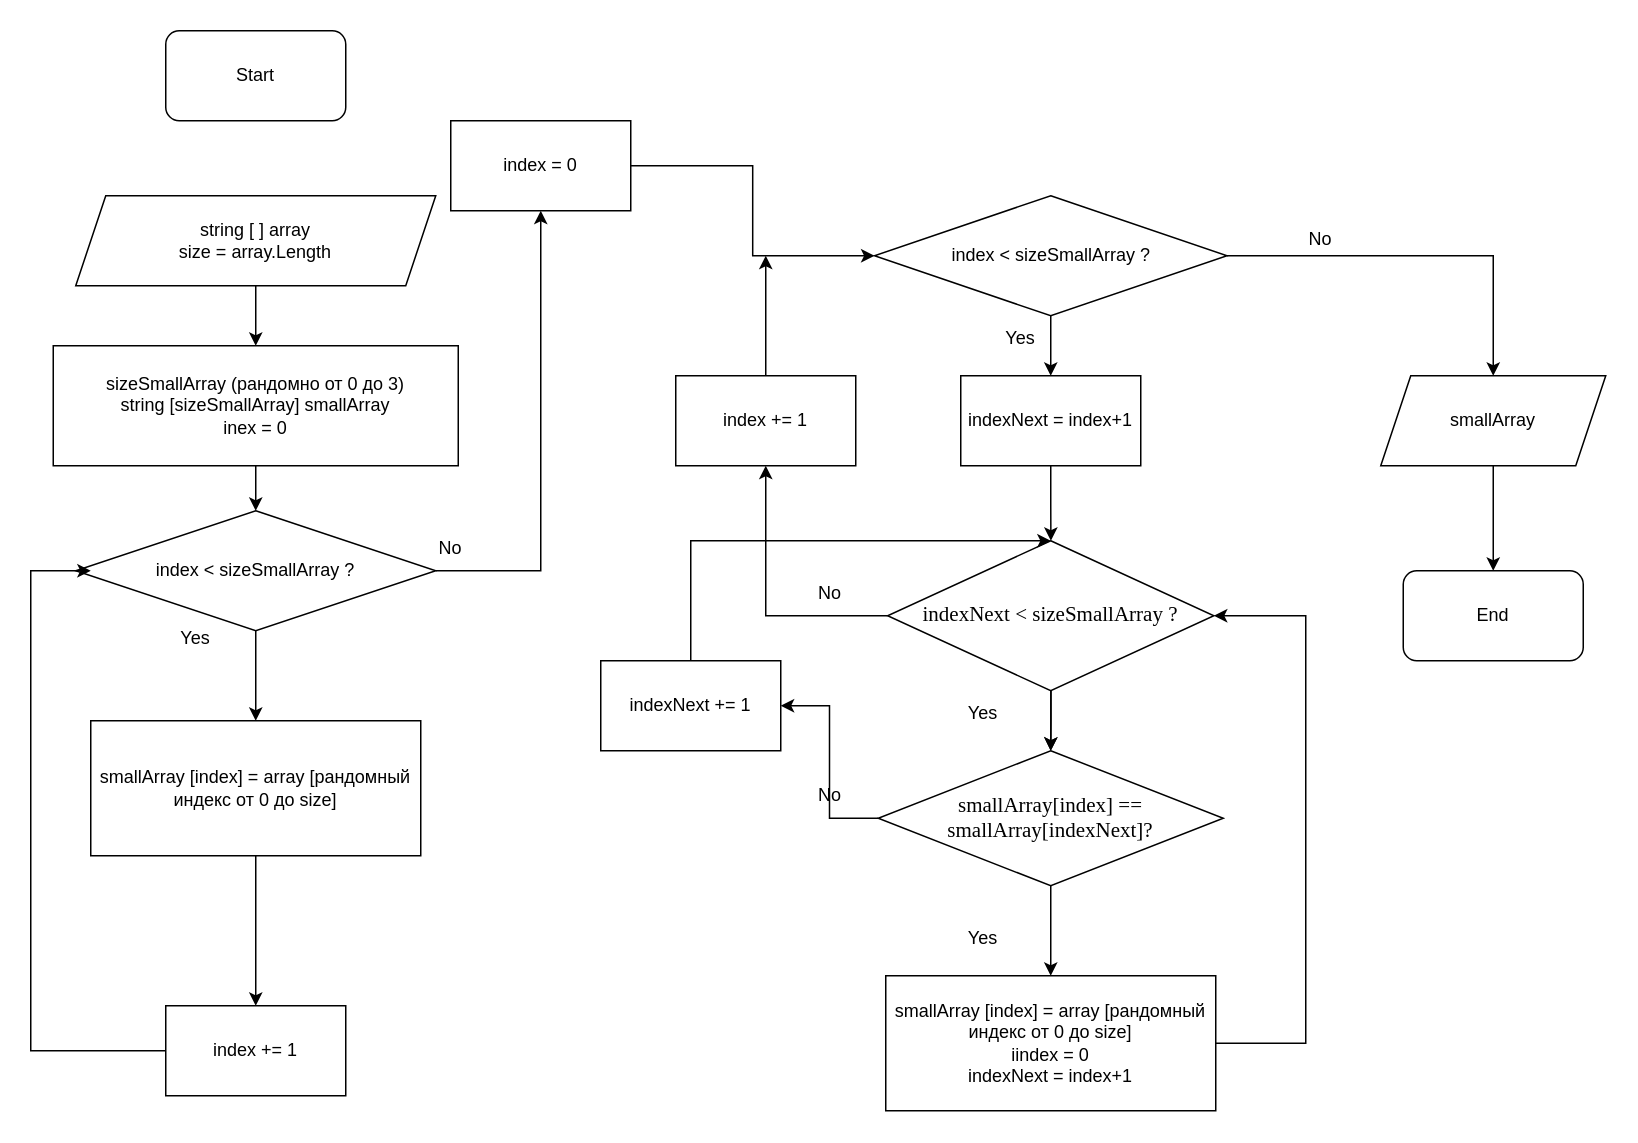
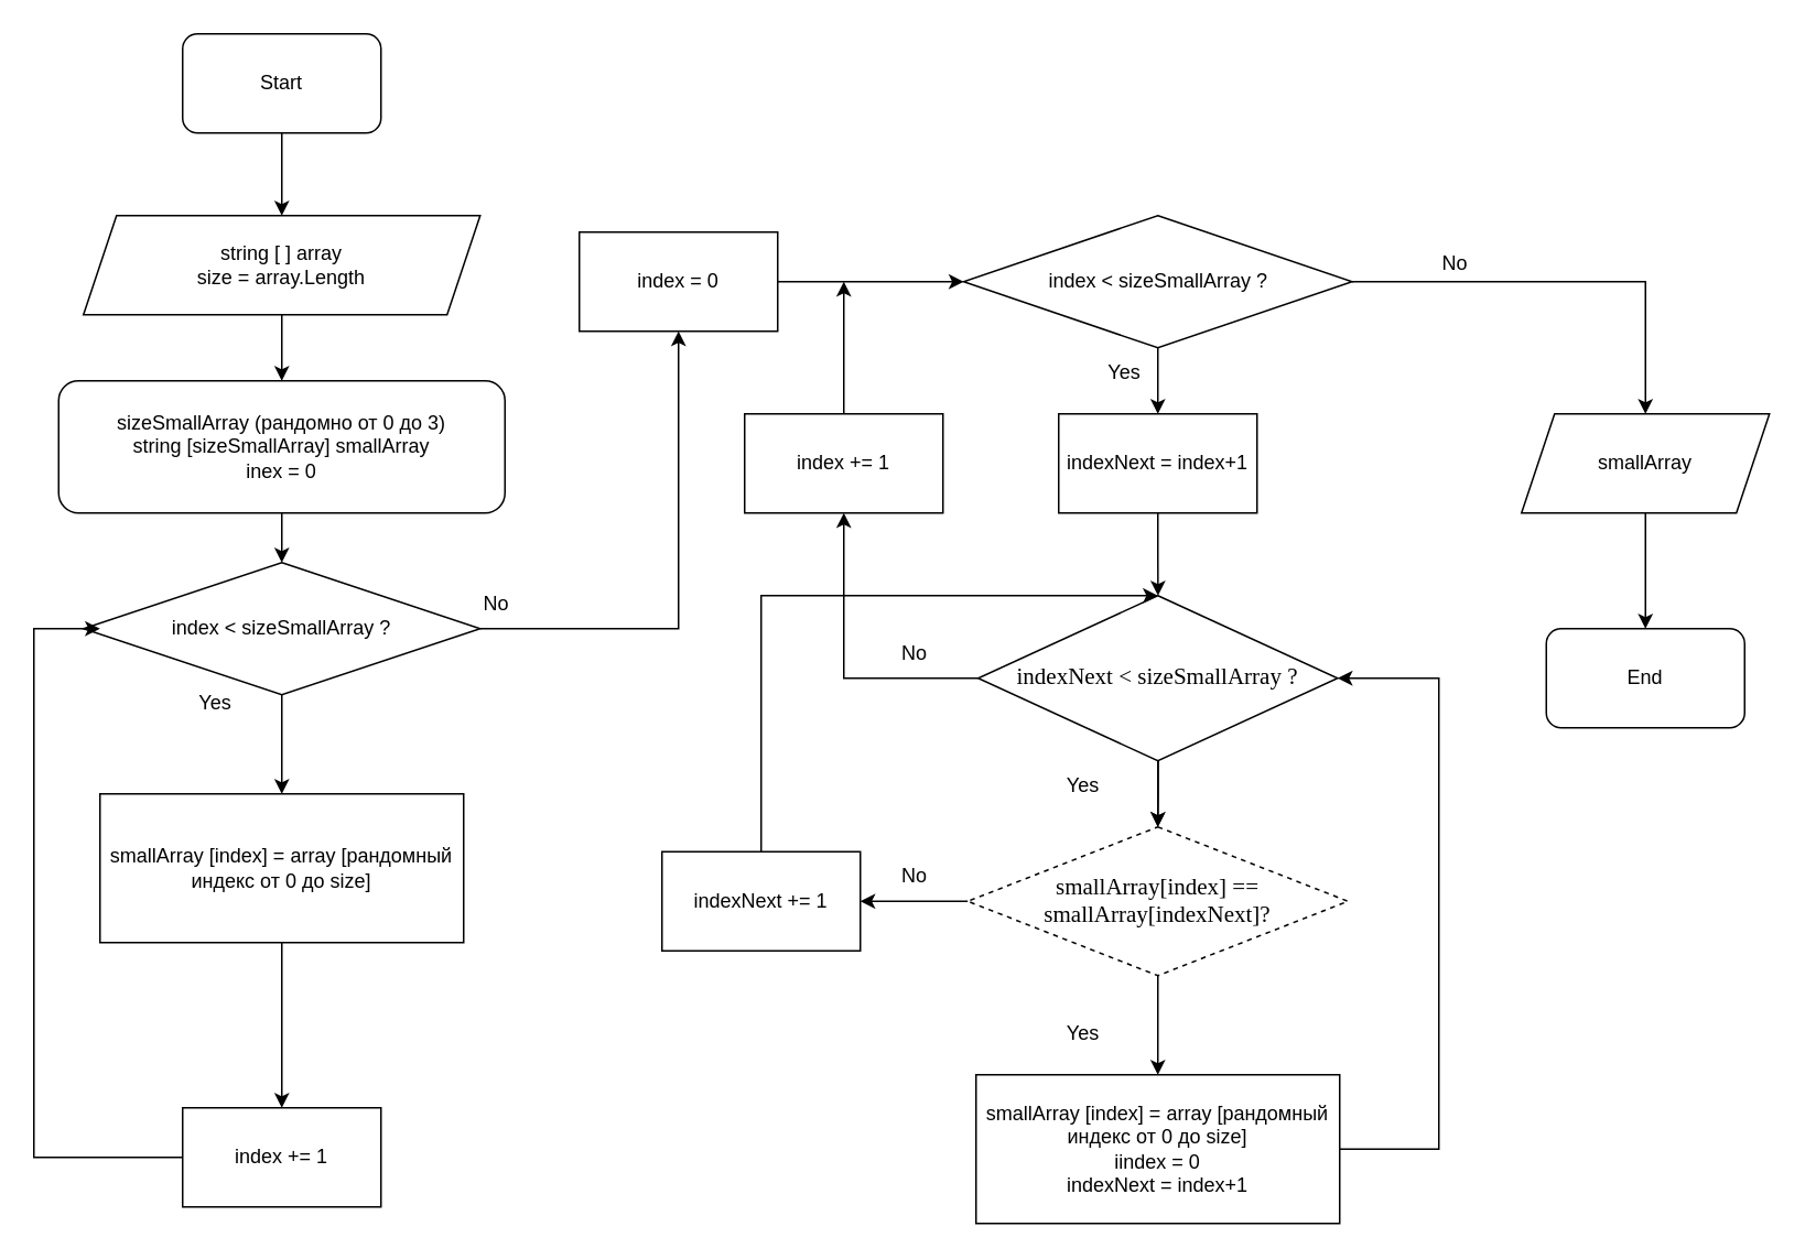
  <mxCell id="0" />
  <mxCell id="1" parent="0" />
+ <mxCell id="2" value="" style="edgeStyle=orthogonalEdgeStyle;rounded=0;orthogonalLoop=1;jettySize=auto;html=1;" parent="1" source="3" target="5" edge="1"><mxGeometry relative="1" as="geometry" /></mxCell>
  <mxCell id="3" value="Start" style="rounded=1;whiteSpace=wrap;html=1;" parent="1" vertex="1"><mxGeometry x="110" y="20" width="120" height="60" as="geometry" /></mxCell>
  <mxCell id="4" value="" style="edgeStyle=orthogonalEdgeStyle;rounded=0;orthogonalLoop=1;jettySize=auto;html=1;" parent="1" source="5" target="7" edge="1"><mxGeometry relative="1" as="geometry" /></mxCell>
  <mxCell id="5" value="string [ ] array&lt;br&gt;size =&amp;nbsp;array.Length" style="shape=parallelogram;perimeter=parallelogramPerimeter;whiteSpace=wrap;html=1;fixedSize=1;" parent="1" vertex="1"><mxGeometry x="50" y="130" width="240" height="60" as="geometry" /></mxCell>
  <mxCell id="6" value="" style="edgeStyle=orthogonalEdgeStyle;rounded=0;orthogonalLoop=1;jettySize=auto;html=1;" parent="1" source="7" target="10" edge="1"><mxGeometry relative="1" as="geometry" /></mxCell>
- <mxCell id="7" value="sizeSmallArray (рандомно от 0 до 3)&lt;br&gt;string [sizeSmallArray] smallArray&lt;br&gt;inex = 0" style="rounded=0;whiteSpace=wrap;html=1;" parent="1" vertex="1"><mxGeometry x="35" y="230" width="270" height="80" as="geometry" /></mxCell>
+ <mxCell id="7" value="sizeSmallArray (рандомно от 0 до 3)&lt;br&gt;string [sizeSmallArray] smallArray&lt;br&gt;inex = 0" style="whiteSpace=wrap;html=1;rounded=1;" parent="1" vertex="1"><mxGeometry x="35" y="230" width="270" height="80" as="geometry" /></mxCell>
  <mxCell id="8" value="" style="edgeStyle=orthogonalEdgeStyle;rounded=0;orthogonalLoop=1;jettySize=auto;html=1;fontFamily=Times New Roman;fontSize=14;" edge="1" parent="1" source="10" target="19"><mxGeometry relative="1" as="geometry" /></mxCell>
  <mxCell id="9" value="" style="edgeStyle=orthogonalEdgeStyle;rounded=0;orthogonalLoop=1;jettySize=auto;html=1;fontFamily=Times New Roman;fontSize=14;" edge="1" parent="1" source="10" target="43"><mxGeometry relative="1" as="geometry" /></mxCell>
  <mxCell id="10" value="index &amp;lt; sizeSmallArray&amp;nbsp;?" style="rhombus;whiteSpace=wrap;html=1;rounded=0;" parent="1" vertex="1"><mxGeometry x="50" y="340" width="240" height="80" as="geometry" /></mxCell>
  <mxCell id="11" value="" style="edgeStyle=orthogonalEdgeStyle;rounded=0;orthogonalLoop=1;jettySize=auto;html=1;" parent="1" source="12" target="13" edge="1"><mxGeometry relative="1" as="geometry" /></mxCell>
  <mxCell id="12" value="smallArray" style="shape=parallelogram;perimeter=parallelogramPerimeter;whiteSpace=wrap;html=1;fixedSize=1;rounded=0;" parent="1" vertex="1"><mxGeometry x="920" y="250" width="150" height="60" as="geometry" /></mxCell>
  <mxCell id="13" value="End" style="rounded=1;whiteSpace=wrap;html=1;" parent="1" vertex="1"><mxGeometry x="935" y="380" width="120" height="60" as="geometry" /></mxCell>
  <mxCell id="14" value="No" style="text;html=1;strokeColor=none;fillColor=none;align=center;verticalAlign=middle;whiteSpace=wrap;rounded=0;" parent="1" vertex="1"><mxGeometry x="270" y="350" width="60" height="30" as="geometry" /></mxCell>
  <mxCell id="15" value="Yes" style="text;html=1;strokeColor=none;fillColor=none;align=center;verticalAlign=middle;whiteSpace=wrap;rounded=0;" parent="1" vertex="1"><mxGeometry x="100" y="410" width="60" height="30" as="geometry" /></mxCell>
  <mxCell id="16" style="edgeStyle=orthogonalEdgeStyle;rounded=0;orthogonalLoop=1;jettySize=auto;html=1;exitX=0;exitY=0.5;exitDx=0;exitDy=0;" parent="1" source="17" edge="1"><mxGeometry relative="1" as="geometry"><mxPoint x="60" y="380" as="targetPoint" /><Array as="points"><mxPoint x="20" y="700" /><mxPoint x="20" y="380" /></Array></mxGeometry></mxCell>
  <mxCell id="17" value="index += 1" style="whiteSpace=wrap;html=1;rounded=0;" parent="1" vertex="1"><mxGeometry x="110" y="670" width="120" height="60" as="geometry" /></mxCell>
  <mxCell id="18" value="" style="edgeStyle=orthogonalEdgeStyle;rounded=0;orthogonalLoop=1;jettySize=auto;html=1;fontFamily=Times New Roman;fontSize=14;" edge="1" parent="1" source="19" target="17"><mxGeometry relative="1" as="geometry" /></mxCell>
  <mxCell id="19" value="smallArray [index]&amp;nbsp;= array [рандомный индекс от 0 до size]" style="whiteSpace=wrap;html=1;rounded=0;" vertex="1" parent="1"><mxGeometry x="60" y="480" width="220" height="90" as="geometry" /></mxCell>
  <mxCell id="20" style="edgeStyle=orthogonalEdgeStyle;rounded=0;orthogonalLoop=1;jettySize=auto;html=1;exitX=1;exitY=0.5;exitDx=0;exitDy=0;fontFamily=Times New Roman;fontSize=14;" edge="1" parent="1" source="22" target="12"><mxGeometry relative="1" as="geometry" /></mxCell>
  <mxCell id="21" value="" style="edgeStyle=orthogonalEdgeStyle;rounded=0;orthogonalLoop=1;jettySize=auto;html=1;fontFamily=Times New Roman;fontSize=14;" edge="1" parent="1" source="22" target="45"><mxGeometry relative="1" as="geometry" /></mxCell>
  <mxCell id="22" value="index &amp;lt; sizeSmallArray&amp;nbsp;?" style="rhombus;whiteSpace=wrap;html=1;rounded=0;" vertex="1" parent="1"><mxGeometry x="582.5" y="130" width="235" height="80" as="geometry" /></mxCell>
  <mxCell id="23" value="" style="edgeStyle=orthogonalEdgeStyle;rounded=0;orthogonalLoop=1;jettySize=auto;html=1;fontFamily=Times New Roman;fontSize=14;" edge="1" parent="1" source="26" target="31"><mxGeometry relative="1" as="geometry" /></mxCell>
  <mxCell id="24" value="" style="edgeStyle=orthogonalEdgeStyle;rounded=0;orthogonalLoop=1;jettySize=auto;html=1;fontFamily=Times New Roman;fontSize=14;" edge="1" parent="1" source="26" target="31"><mxGeometry relative="1" as="geometry" /></mxCell>
  <mxCell id="25" style="edgeStyle=orthogonalEdgeStyle;rounded=0;orthogonalLoop=1;jettySize=auto;html=1;entryX=0.5;entryY=1;entryDx=0;entryDy=0;fontFamily=Times New Roman;fontSize=14;" edge="1" parent="1" source="26" target="41"><mxGeometry relative="1" as="geometry" /></mxCell>
  <mxCell id="26" value="indexNext &amp;lt; sizeSmallArray&amp;nbsp;?" style="rhombus;whiteSpace=wrap;html=1;rounded=0;fontFamily=Times New Roman;fontSize=14;" vertex="1" parent="1"><mxGeometry x="591.25" y="360" width="217.5" height="100" as="geometry" /></mxCell>
  <mxCell id="27" style="edgeStyle=orthogonalEdgeStyle;rounded=0;orthogonalLoop=1;jettySize=auto;html=1;exitX=1;exitY=0.5;exitDx=0;exitDy=0;fontFamily=Times New Roman;fontSize=14;entryX=1;entryY=0.5;entryDx=0;entryDy=0;" edge="1" parent="1" source="28" target="26"><mxGeometry relative="1" as="geometry"><mxPoint x="830" y="380" as="targetPoint" /><Array as="points"><mxPoint x="870" y="695" /><mxPoint x="870" y="410" /></Array></mxGeometry></mxCell>
  <mxCell id="28" value="smallArray [index]&amp;nbsp;= array [рандомный индекс от 0 до size]&lt;br&gt;iindex = 0&lt;br&gt;indexNext = index+1" style="whiteSpace=wrap;html=1;rounded=0;" vertex="1" parent="1"><mxGeometry x="590" y="650" width="220" height="90" as="geometry" /></mxCell>
  <mxCell id="29" value="" style="edgeStyle=orthogonalEdgeStyle;rounded=0;orthogonalLoop=1;jettySize=auto;html=1;fontFamily=Times New Roman;fontSize=14;" edge="1" parent="1" source="31" target="28"><mxGeometry relative="1" as="geometry" /></mxCell>
  <mxCell id="30" style="edgeStyle=orthogonalEdgeStyle;rounded=0;orthogonalLoop=1;jettySize=auto;html=1;exitX=0;exitY=0.5;exitDx=0;exitDy=0;fontFamily=Times New Roman;fontSize=14;" edge="1" parent="1" source="31" target="36"><mxGeometry relative="1" as="geometry" /></mxCell>
- <mxCell id="31" value="smallArray[index] == smallArray[indexNext]?" style="rhombus;whiteSpace=wrap;html=1;rounded=0;fontFamily=Times New Roman;fontSize=14;" vertex="1" parent="1"><mxGeometry x="585" y="500" width="230" height="90" as="geometry" /></mxCell>
+ <mxCell id="31" value="smallArray[index] == smallArray[indexNext]?" style="rhombus;whiteSpace=wrap;html=1;rounded=0;fontFamily=Times New Roman;fontSize=14;dashed=1;" vertex="1" parent="1"><mxGeometry x="585" y="500" width="230" height="90" as="geometry" /></mxCell>
  <mxCell id="32" value="No" style="text;html=1;strokeColor=none;fillColor=none;align=center;verticalAlign=middle;whiteSpace=wrap;rounded=0;" vertex="1" parent="1"><mxGeometry x="850" y="144" width="60" height="30" as="geometry" /></mxCell>
  <mxCell id="33" value="Yes" style="text;html=1;strokeColor=none;fillColor=none;align=center;verticalAlign=middle;whiteSpace=wrap;rounded=0;" vertex="1" parent="1"><mxGeometry x="650" y="210" width="60" height="30" as="geometry" /></mxCell>
  <mxCell id="34" value="Yes" style="text;html=1;strokeColor=none;fillColor=none;align=center;verticalAlign=middle;whiteSpace=wrap;rounded=0;" vertex="1" parent="1"><mxGeometry x="625" y="460" width="60" height="30" as="geometry" /></mxCell>
  <mxCell id="35" style="edgeStyle=orthogonalEdgeStyle;rounded=0;orthogonalLoop=1;jettySize=auto;html=1;exitX=0.5;exitY=0;exitDx=0;exitDy=0;fontFamily=Times New Roman;fontSize=14;entryX=0.5;entryY=0;entryDx=0;entryDy=0;" edge="1" parent="1" source="36" target="26"><mxGeometry relative="1" as="geometry"><mxPoint x="590" y="410" as="targetPoint" /><Array as="points"><mxPoint x="460" y="360" /></Array></mxGeometry></mxCell>
- <mxCell id="36" value="indexNext += 1" style="whiteSpace=wrap;html=1;rounded=0;" vertex="1" parent="1"><mxGeometry x="400" y="440" width="120" height="60" as="geometry" /></mxCell>
+ <mxCell id="36" value="indexNext += 1" style="whiteSpace=wrap;html=1;rounded=0;" vertex="1" parent="1"><mxGeometry x="400" y="515" width="120" height="60" as="geometry" /></mxCell>
  <mxCell id="37" value="Yes" style="text;html=1;strokeColor=none;fillColor=none;align=center;verticalAlign=middle;whiteSpace=wrap;rounded=0;" vertex="1" parent="1"><mxGeometry x="625" y="610" width="60" height="30" as="geometry" /></mxCell>
  <mxCell id="38" value="No" style="text;html=1;strokeColor=none;fillColor=none;align=center;verticalAlign=middle;whiteSpace=wrap;rounded=0;" vertex="1" parent="1"><mxGeometry x="522.5" y="515" width="60" height="30" as="geometry" /></mxCell>
  <mxCell id="39" value="No" style="text;html=1;strokeColor=none;fillColor=none;align=center;verticalAlign=middle;whiteSpace=wrap;rounded=0;" vertex="1" parent="1"><mxGeometry x="522.5" y="380" width="60" height="30" as="geometry" /></mxCell>
  <mxCell id="40" style="edgeStyle=orthogonalEdgeStyle;rounded=0;orthogonalLoop=1;jettySize=auto;html=1;exitX=0.5;exitY=0;exitDx=0;exitDy=0;fontFamily=Times New Roman;fontSize=14;" edge="1" parent="1" source="41"><mxGeometry relative="1" as="geometry"><mxPoint x="510" y="170" as="targetPoint" /></mxGeometry></mxCell>
  <mxCell id="41" value="index += 1" style="whiteSpace=wrap;html=1;rounded=0;" vertex="1" parent="1"><mxGeometry x="450" y="250" width="120" height="60" as="geometry" /></mxCell>
  <mxCell id="42" value="" style="edgeStyle=orthogonalEdgeStyle;rounded=0;orthogonalLoop=1;jettySize=auto;html=1;fontFamily=Times New Roman;fontSize=14;" edge="1" parent="1" source="43" target="22"><mxGeometry relative="1" as="geometry" /></mxCell>
- <mxCell id="43" value="index = 0" style="whiteSpace=wrap;html=1;rounded=0;" vertex="1" parent="1"><mxGeometry x="300" y="80" width="120" height="60" as="geometry" /></mxCell>
+ <mxCell id="43" value="index = 0" style="whiteSpace=wrap;html=1;rounded=0;" vertex="1" parent="1"><mxGeometry x="350" y="140" width="120" height="60" as="geometry" /></mxCell>
  <mxCell id="44" value="" style="edgeStyle=orthogonalEdgeStyle;rounded=0;orthogonalLoop=1;jettySize=auto;html=1;fontFamily=Times New Roman;fontSize=14;" edge="1" parent="1" source="45" target="26"><mxGeometry relative="1" as="geometry" /></mxCell>
  <mxCell id="45" value="indexNext = index+1" style="whiteSpace=wrap;html=1;rounded=0;" vertex="1" parent="1"><mxGeometry x="640" y="250" width="120" height="60" as="geometry" /></mxCell>
